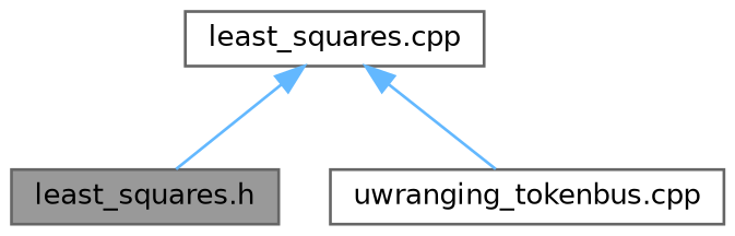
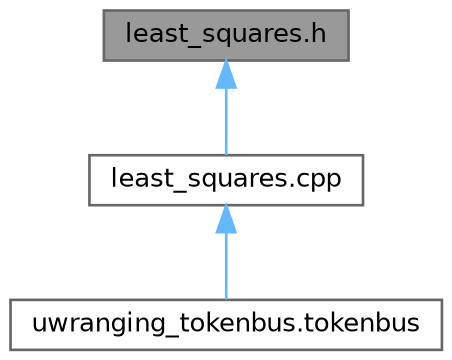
  digraph {
    node [color=grey40 fillcolor=white fontname=Helvetica fontsize=10 shape=box style=filled]
    edge [color=steelblue1 dir=back fontname=Helvetica fontsize=10 labelfontname=Helvetica labelfontsize=10 style=solid]
    n1 [color=gray40 fillcolor=grey60 fontcolor=black height=0.2 label="least_squares.h" width=0.4]
    n2 [height=0.2 label="least_squares.cpp" width=0.4]
-   n3 [height=0.2 label="uwranging_tokenbus.cpp" width=0.4]
-   n2 -> n1
+   n3 [height=0.2 label="uwranging_tokenbus.tokenbus" width=0.4]
+   n1 -> n2
    n2 -> n3
  }
